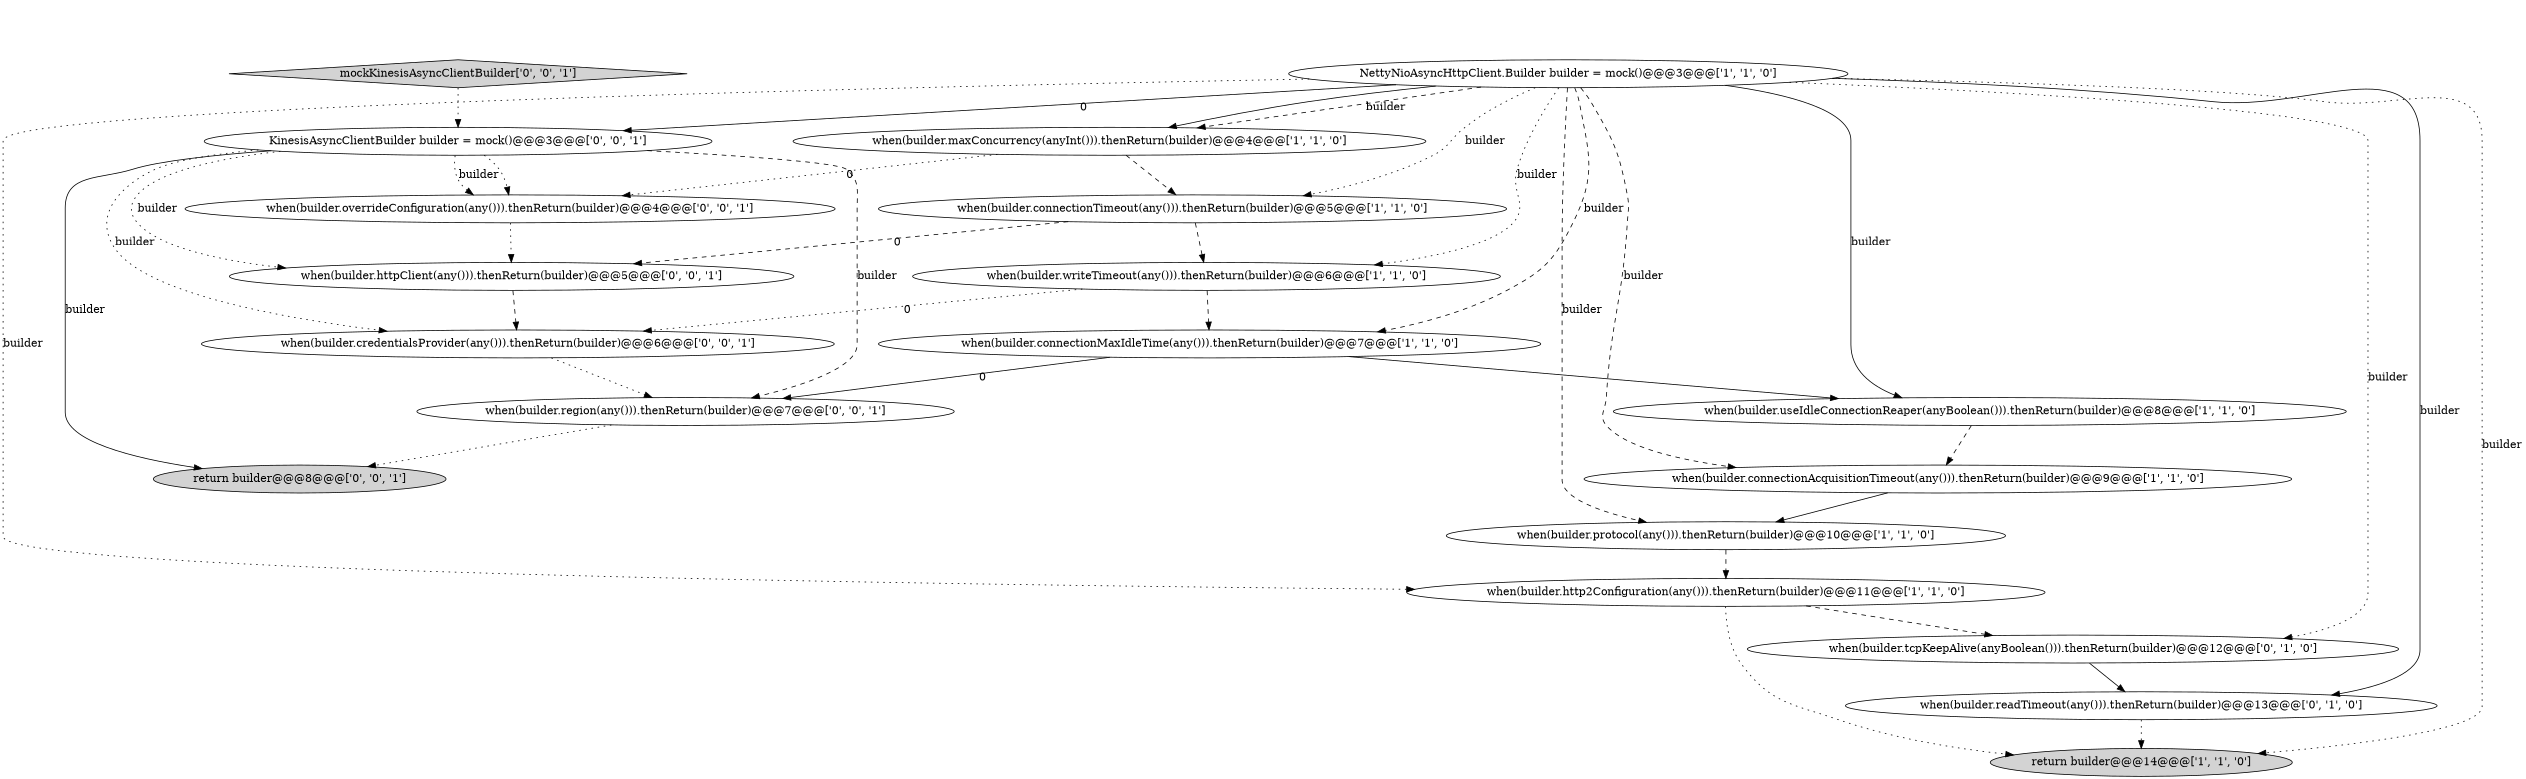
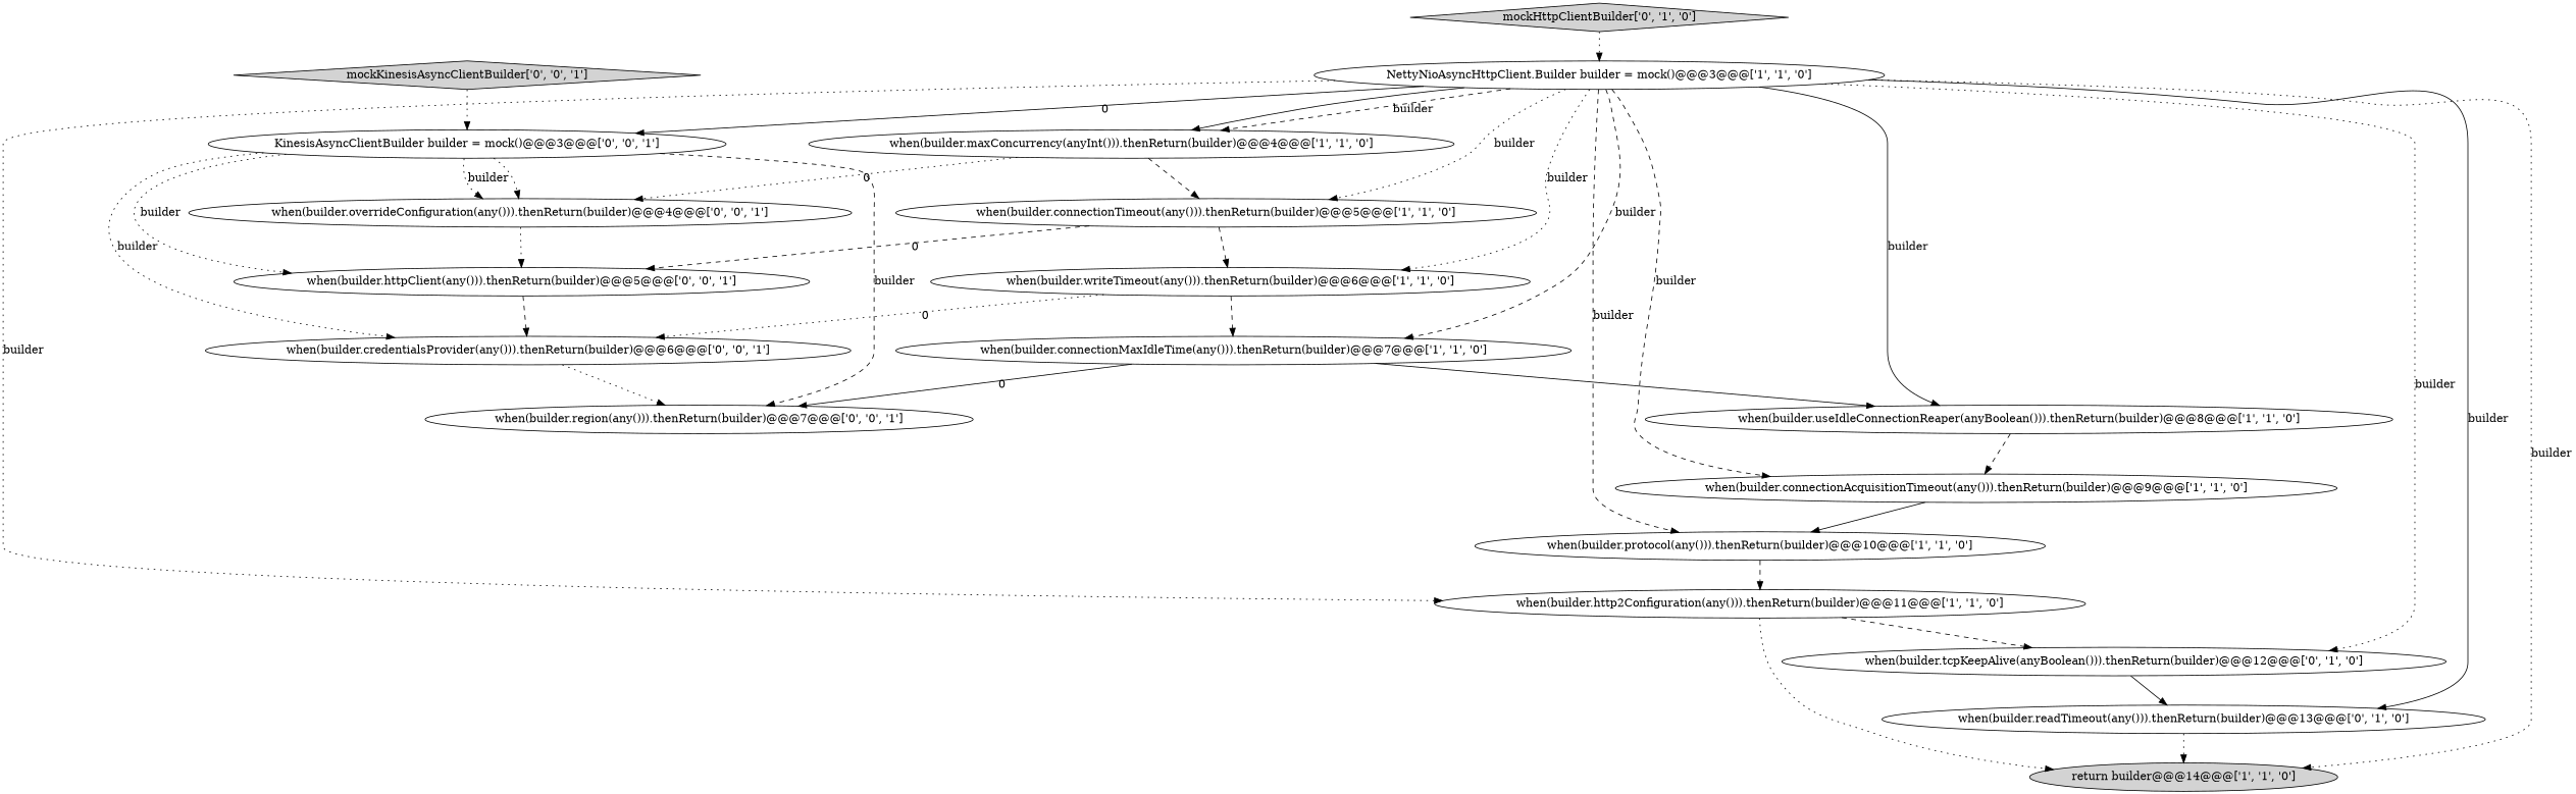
  digraph {
    node [fillcolor=white shape=ellipse style=filled]
    edge [style=dotted]
    n1 [label="when(builder.tcpKeepAlive(anyBoolean())).thenReturn(builder)@@@12@@@['0', '1', '0']"]
    n2 [label="when(builder.readTimeout(any())).thenReturn(builder)@@@13@@@['0', '1', '0']"]
    n3 [fillcolor=lightgray label="return builder@@@14@@@['1', '1', '0']"]
    n4 [label="when(builder.connectionTimeout(any())).thenReturn(builder)@@@5@@@['1', '1', '0']"]
    n5 [label="when(builder.writeTimeout(any())).thenReturn(builder)@@@6@@@['1', '1', '0']"]
    n6 [label="when(builder.httpClient(any())).thenReturn(builder)@@@5@@@['0', '0', '1']"]
    n7 [label="when(builder.credentialsProvider(any())).thenReturn(builder)@@@6@@@['0', '0', '1']"]
    n8 [label="when(builder.connectionMaxIdleTime(any())).thenReturn(builder)@@@7@@@['1', '1', '0']"]
+   n9 [fillcolor=lightgray label="mockHttpClientBuilder['0', '1', '0']" shape=diamond]
    n10 [label="NettyNioAsyncHttpClient.Builder builder = mock()@@@3@@@['1', '1', '0']"]
    n11 [label="when(builder.maxConcurrency(anyInt())).thenReturn(builder)@@@4@@@['1', '1', '0']"]
    n12 [label="when(builder.http2Configuration(any())).thenReturn(builder)@@@11@@@['1', '1', '0']"]
    n13 [label="KinesisAsyncClientBuilder builder = mock()@@@3@@@['0', '0', '1']"]
    n14 [label="when(builder.protocol(any())).thenReturn(builder)@@@10@@@['1', '1', '0']"]
    n15 [label="when(builder.useIdleConnectionReaper(anyBoolean())).thenReturn(builder)@@@8@@@['1', '1', '0']"]
    n16 [label="when(builder.connectionAcquisitionTimeout(any())).thenReturn(builder)@@@9@@@['1', '1', '0']"]
    n17 [label="when(builder.region(any())).thenReturn(builder)@@@7@@@['0', '0', '1']"]
-   n18 [fillcolor=lightgray label="return builder@@@8@@@['0', '0', '1']"]
    n19 [label="when(builder.overrideConfiguration(any())).thenReturn(builder)@@@4@@@['0', '0', '1']"]
    n20 [fillcolor=lightgray label="mockKinesisAsyncClientBuilder['0', '0', '1']" shape=diamond]
    n1 -> n2 [style=solid]
    n2 -> n3
    n4 -> n5 [style=dashed]
    n4 -> n6 [label=0 style=dashed]
    n5 -> n7 [label=0]
    n5 -> n8 [style=dashed]
    n6 -> n7 [style=dashed]
    n7 -> n17
    n8 -> n15 [style=solid]
    n8 -> n17 [label=0 style=solid]
+   n9 -> n10
    n10 -> n1 [label=builder]
    n10 -> n2 [label=builder style=solid]
    n10 -> n3 [label=builder]
    n10 -> n4 [label=builder]
    n10 -> n5 [label=builder]
    n10 -> n8 [label=builder style=dashed]
    n10 -> n11 [label=builder style=dashed]
    n10 -> n11 [style=solid]
    n10 -> n12 [label=builder]
    n10 -> n13 [label=0 style=solid]
    n10 -> n14 [label=builder style=dashed]
    n10 -> n15 [label=builder style=solid]
    n10 -> n16 [label=builder style=dashed]
    n11 -> n4 [style=dashed]
    n11 -> n19 [label=0]
    n12 -> n1 [style=dashed]
    n12 -> n3
    n13 -> n6 [label=builder]
    n13 -> n7 [label=builder]
    n13 -> n17 [label=builder style=dashed]
-   n13 -> n18 [label=builder style=solid]
    n13 -> n19 [label=builder]
    n13 -> n19
    n14 -> n12 [style=dashed]
    n15 -> n16 [style=dashed]
    n16 -> n14 [style=solid]
-   n17 -> n18
    n19 -> n6
    n20 -> n13
  }
